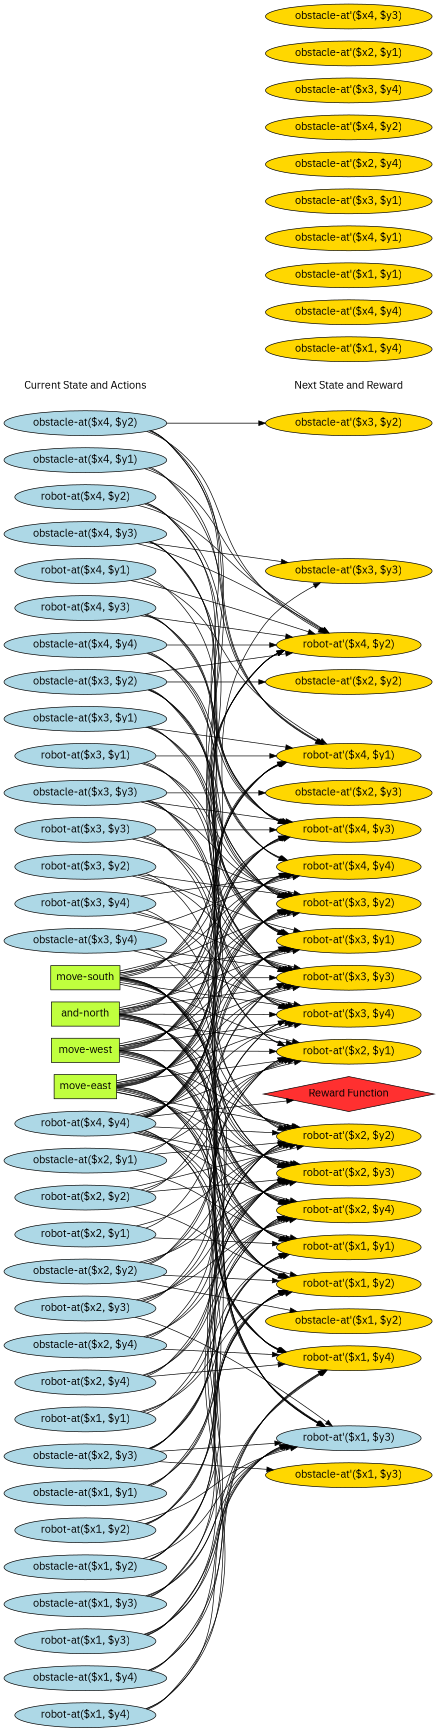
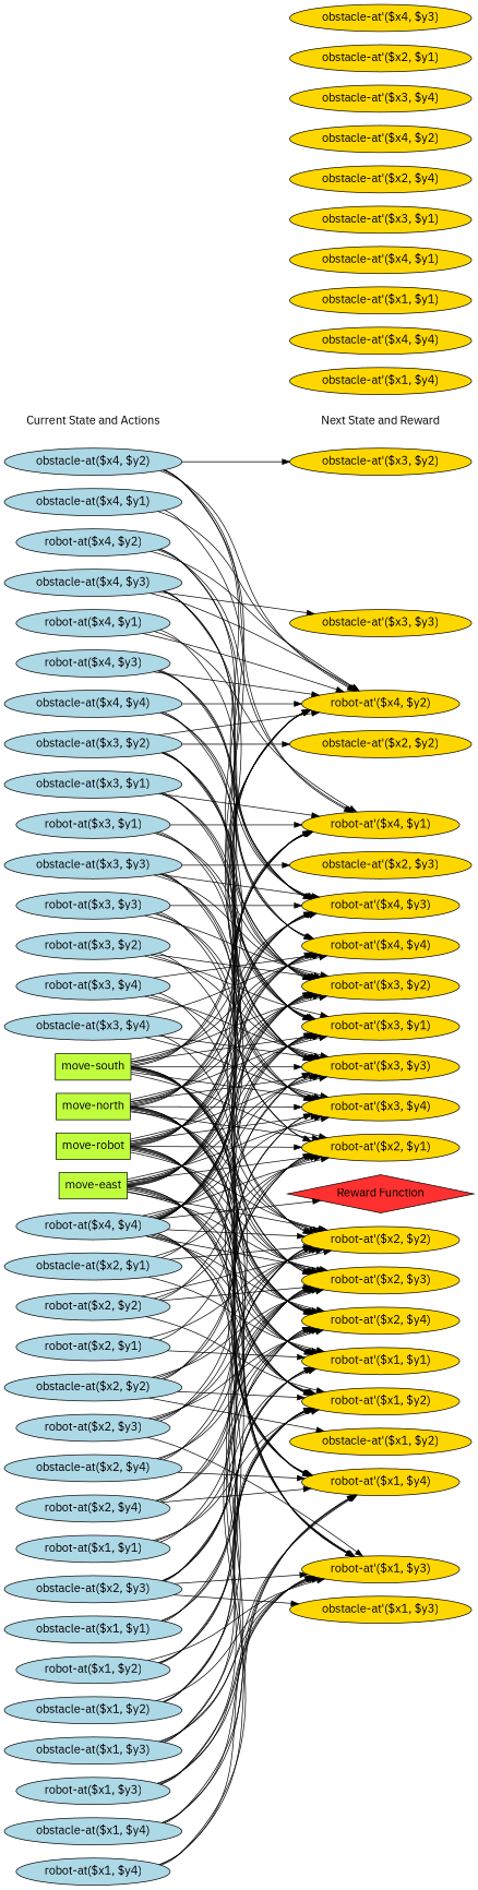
  digraph {
    fontname="IBM Plex Sans"
    fontsize=16
    rankdir=LR
    ranksep=2.00
    node [color=black fillcolor=lightblue fontname="IBM Plex Sans" fontsize=16 shape=ellipse style=filled]
    edge [color=black fontname="IBM Plex Sans" style=solid]
    "obstacle-at($x3, $y2)" [height=0.51069 width=2.9856]
    "obstacle-at($x4, $y3)" [height=0.51069 width=2.9856]
    "robot-at($x4, $y2)" [height=0.51069 width=2.6517]
    "obstacle-at($x2, $y1)" [height=0.51069 width=2.9856]
    "move-east" [fillcolor=olivedrab1 height=0.5 shape=box width=1.1389]
    "robot-at($x2, $y3)" [height=0.51069 width=2.6517]
-   "move-north" [fillcolor=olivedrab1 height=0.5 shape=box width=1.2778 label="and-north"]
+   "move-north" [fillcolor=olivedrab1 height=0.5 shape=box width=1.2778]
    "robot-at($x3, $y4)" [height=0.51069 width=2.6517]
    "robot-at($x1, $y2)" [height=0.51069 width=2.6517]
    "obstacle-at($x1, $y3)" [height=0.51069 width=2.9856]
    "obstacle-at($x3, $y1)" [height=0.51069 width=2.9856]
    "obstacle-at($x2, $y2)" [height=0.51069 width=2.9856]
    "obstacle-at($x4, $y4)" [height=0.51069 width=2.9856]
    "robot-at($x4, $y1)" [height=0.51069 width=2.6517]
    "robot-at($x2, $y4)" [height=0.51069 width=2.6517]
    "robot-at($x3, $y3)" [height=0.51069 width=2.6517]
    "move-south" [fillcolor=olivedrab1 height=0.5 shape=box width=1.2917]
    "obstacle-at($x1, $y4)" [height=0.51069 width=2.9856]
    "robot-at($x1, $y1)" [height=0.51069 width=2.6517]
    "obstacle-at($x2, $y3)" [height=0.51069 width=2.9856]
    "obstacle-at($x4, $y1)" [height=0.51069 width=2.9856]
    "robot-at($x4, $y4)" [height=0.51069 width=2.6517]
    "Current State and Actions" [fillcolor=white height=0.5 shape=plaintext style=bold width=2.5139]
    "obstacle-at($x3, $y4)" [height=0.51069 width=2.9856]
    "robot-at($x3, $y2)" [height=0.51069 width=2.6517]
    "robot-at($x2, $y1)" [height=0.51069 width=2.6517]
-   "move-west" [fillcolor=olivedrab1 height=0.5 shape=box width=1.1944]
+   "move-west" [fillcolor=olivedrab1 height=0.5 shape=box width=1.1944 label="move-robot"]
    "obstacle-at($x1, $y1)" [height=0.51069 width=2.9856]
    "robot-at($x1, $y4)" [height=0.51069 width=2.6517]
    "obstacle-at($x2, $y4)" [height=0.51069 width=2.9856]
    "obstacle-at($x4, $y2)" [height=0.51069 width=2.9856]
    "robot-at($x4, $y3)" [height=0.51069 width=2.6517]
    "obstacle-at($x3, $y3)" [height=0.51069 width=2.9856]
    "robot-at($x3, $y1)" [height=0.51069 width=2.6517]
    "robot-at($x2, $y2)" [height=0.51069 width=2.6517]
    "robot-at($x1, $y3)" [height=0.51069 width=2.6517]
    "obstacle-at($x1, $y2)" [height=0.51069 width=2.9856]
    "obstacle-at'($x3, $y3)" [fillcolor=gold1 height=0.51069 width=3.0445]
    "robot-at'($x1, $y2)" [fillcolor=gold1 height=0.51069 width=2.7106]
    "obstacle-at'($x2, $y2)" [fillcolor=gold1 height=0.51069 width=3.0445]
    "obstacle-at'($x1, $y4)" [fillcolor=gold1 height=0.51069 width=3.0445]
    "robot-at'($x2, $y3)" [fillcolor=gold1 height=0.51069 width=2.7106]
    "robot-at'($x4, $y1)" [fillcolor=gold1 height=0.51069 width=2.7106]
    "Next State and Reward" [fillcolor=white height=0.5 shape=plaintext style=bold width=2.25]
    "Reward Function" [fillcolor=firebrick1 height=0.72222 shape=diamond width=3.5278]
    "obstacle-at'($x4, $y4)" [fillcolor=gold1 height=0.51069 width=3.0445]
    "robot-at'($x3, $y4)" [fillcolor=gold1 height=0.51069 width=2.7106]
    "obstacle-at'($x3, $y2)" [fillcolor=gold1 height=0.51069 width=3.0445]
    "obstacle-at'($x2, $y3)" [fillcolor=gold1 height=0.51069 width=3.0445]
    "robot-at'($x1, $y1)" [fillcolor=gold1 height=0.51069 width=2.7106]
    "obstacle-at'($x1, $y1)" [fillcolor=gold1 height=0.51069 width=3.0445]
    "robot-at'($x2, $y4)" [fillcolor=gold1 height=0.51069 width=2.7106]
    "robot-at'($x4, $y2)" [fillcolor=gold1 height=0.51069 width=2.7106]
    "robot-at'($x3, $y3)" [fillcolor=gold1 height=0.51069 width=2.7106]
    "obstacle-at'($x4, $y1)" [fillcolor=gold1 height=0.51069 width=3.0445]
    "obstacle-at'($x3, $y1)" [fillcolor=gold1 height=0.51069 width=3.0445]
    "robot-at'($x1, $y4)" [fillcolor=gold1 height=0.51069 width=2.7106]
    "obstacle-at'($x2, $y4)" [fillcolor=gold1 height=0.51069 width=3.0445]
    "robot-at'($x3, $y2)" [fillcolor=gold1 height=0.51069 width=2.7106]
    "obstacle-at'($x1, $y2)" [fillcolor=gold1 height=0.51069 width=3.0445]
    "robot-at'($x4, $y3)" [fillcolor=gold1 height=0.51069 width=2.7106]
    "robot-at'($x2, $y1)" [fillcolor=gold1 height=0.51069 width=2.7106]
    "obstacle-at'($x4, $y2)" [fillcolor=gold1 height=0.51069 width=3.0445]
    "obstacle-at'($x3, $y4)" [fillcolor=gold1 height=0.51069 width=3.0445]
-   "robot-at'($x1, $y3)" [height=0.51069 width=2.7106]
+   "robot-at'($x1, $y3)" [fillcolor=gold1 height=0.51069 width=2.7106]
    "obstacle-at'($x2, $y1)" [fillcolor=gold1 height=0.51069 width=3.0445]
    "robot-at'($x3, $y1)" [fillcolor=gold1 height=0.51069 width=2.7106]
    "robot-at'($x2, $y2)" [fillcolor=gold1 height=0.51069 width=2.7106]
    "obstacle-at'($x1, $y3)" [fillcolor=gold1 height=0.51069 width=3.0445]
    "robot-at'($x4, $y4)" [fillcolor=gold1 height=0.51069 width=2.7106]
    "obstacle-at'($x4, $y3)" [fillcolor=gold1 height=0.51069 width=3.0445]
    subgraph sub_1 {
      rank=same
      "obstacle-at($x3, $y2)"
      "obstacle-at($x4, $y3)"
      "robot-at($x4, $y2)"
      "obstacle-at($x2, $y1)"
      "move-east"
      "robot-at($x2, $y3)"
      "move-north"
      "robot-at($x3, $y4)"
      "robot-at($x1, $y2)"
      "obstacle-at($x1, $y3)"
      "obstacle-at($x3, $y1)"
      "obstacle-at($x2, $y2)"
      "obstacle-at($x4, $y4)"
      "robot-at($x4, $y1)"
      "robot-at($x2, $y4)"
      "robot-at($x3, $y3)"
      "move-south"
      "obstacle-at($x1, $y4)"
      "robot-at($x1, $y1)"
      "obstacle-at($x2, $y3)"
      "obstacle-at($x4, $y1)"
      "robot-at($x4, $y4)"
      "Current State and Actions"
      "obstacle-at($x3, $y4)"
      "robot-at($x3, $y2)"
      "robot-at($x2, $y1)"
      "move-west"
      "obstacle-at($x1, $y1)"
      "robot-at($x1, $y4)"
      "obstacle-at($x2, $y4)"
      "obstacle-at($x4, $y2)"
      "robot-at($x4, $y3)"
      "obstacle-at($x3, $y3)"
      "robot-at($x3, $y1)"
      "robot-at($x2, $y2)"
      "robot-at($x1, $y3)"
      "obstacle-at($x1, $y2)"
    }
    subgraph sub_2 {
      rank=same
      "obstacle-at'($x3, $y3)"
      "robot-at'($x1, $y2)"
      "obstacle-at'($x2, $y2)"
      "obstacle-at'($x1, $y4)"
      "robot-at'($x2, $y3)"
      "robot-at'($x4, $y1)"
      "Next State and Reward"
      "Reward Function"
      "obstacle-at'($x4, $y4)"
      "robot-at'($x3, $y4)"
      "obstacle-at'($x3, $y2)"
      "obstacle-at'($x2, $y3)"
      "robot-at'($x1, $y1)"
      "obstacle-at'($x1, $y1)"
      "robot-at'($x2, $y4)"
      "robot-at'($x4, $y2)"
      "robot-at'($x3, $y3)"
      "obstacle-at'($x4, $y1)"
      "obstacle-at'($x3, $y1)"
      "robot-at'($x1, $y4)"
      "obstacle-at'($x2, $y4)"
      "robot-at'($x3, $y2)"
      "obstacle-at'($x1, $y2)"
      "robot-at'($x4, $y3)"
      "robot-at'($x2, $y1)"
      "obstacle-at'($x4, $y2)"
      "obstacle-at'($x3, $y4)"
      "robot-at'($x1, $y3)"
      "obstacle-at'($x2, $y1)"
      "robot-at'($x3, $y1)"
      "robot-at'($x2, $y2)"
      "obstacle-at'($x1, $y3)"
      "robot-at'($x4, $y4)"
      "obstacle-at'($x4, $y3)"
    }
    "obstacle-at($x3, $y2)" -> "obstacle-at'($x2, $y2)"
    "obstacle-at($x3, $y2)" -> "robot-at'($x4, $y2)"
    "obstacle-at($x3, $y2)" -> "robot-at'($x3, $y3)"
    "obstacle-at($x3, $y2)" -> "robot-at'($x3, $y2)"
    "obstacle-at($x3, $y2)" -> "robot-at'($x3, $y1)"
    "obstacle-at($x3, $y2)" -> "robot-at'($x2, $y2)"
    "obstacle-at($x4, $y3)" -> "obstacle-at'($x3, $y3)"
    "obstacle-at($x4, $y3)" -> "robot-at'($x4, $y2)"
    "obstacle-at($x4, $y3)" -> "robot-at'($x3, $y3)"
    "obstacle-at($x4, $y3)" -> "robot-at'($x4, $y3)"
    "obstacle-at($x4, $y3)" -> "robot-at'($x4, $y4)"
    "robot-at($x4, $y2)" -> "robot-at'($x4, $y1)"
    "robot-at($x4, $y2)" -> "robot-at'($x4, $y2)"
    "robot-at($x4, $y2)" -> "robot-at'($x3, $y2)"
    "robot-at($x4, $y2)" -> "robot-at'($x4, $y3)"
    "obstacle-at($x2, $y1)" -> "robot-at'($x1, $y1)"
    "obstacle-at($x2, $y1)" -> "robot-at'($x2, $y1)"
    "obstacle-at($x2, $y1)" -> "robot-at'($x3, $y1)"
    "obstacle-at($x2, $y1)" -> "robot-at'($x2, $y2)"
    "move-east" -> "robot-at'($x1, $y2)"
    "move-east" -> "robot-at'($x2, $y3)"
    "move-east" -> "robot-at'($x4, $y1)"
    "move-east" -> "robot-at'($x3, $y4)"
    "move-east" -> "robot-at'($x1, $y1)"
    "move-east" -> "robot-at'($x2, $y4)"
    "move-east" -> "robot-at'($x4, $y2)"
    "move-east" -> "robot-at'($x3, $y3)"
    "move-east" -> "robot-at'($x1, $y4)"
    "move-east" -> "robot-at'($x3, $y2)"
    "move-east" -> "robot-at'($x4, $y3)"
    "move-east" -> "robot-at'($x2, $y1)"
    "move-east" -> "robot-at'($x1, $y3)"
    "move-east" -> "robot-at'($x3, $y1)"
    "move-east" -> "robot-at'($x2, $y2)"
    "move-east" -> "robot-at'($x4, $y4)"
    "robot-at($x2, $y3)" -> "robot-at'($x2, $y3)"
    "robot-at($x2, $y3)" -> "robot-at'($x2, $y4)"
    "robot-at($x2, $y3)" -> "robot-at'($x3, $y3)"
    "robot-at($x2, $y3)" -> "robot-at'($x1, $y3)"
    "robot-at($x2, $y3)" -> "robot-at'($x2, $y2)"
    "move-north" -> "robot-at'($x1, $y2)"
    "move-north" -> "robot-at'($x2, $y3)"
    "move-north" -> "robot-at'($x4, $y1)"
    "move-north" -> "robot-at'($x3, $y4)"
    "move-north" -> "robot-at'($x1, $y1)"
    "move-north" -> "robot-at'($x2, $y4)"
    "move-north" -> "robot-at'($x4, $y2)"
    "move-north" -> "robot-at'($x3, $y3)"
    "move-north" -> "robot-at'($x1, $y4)"
    "move-north" -> "robot-at'($x3, $y2)"
    "move-north" -> "robot-at'($x4, $y3)"
    "move-north" -> "robot-at'($x2, $y1)"
    "move-north" -> "robot-at'($x1, $y3)"
    "move-north" -> "robot-at'($x3, $y1)"
    "move-north" -> "robot-at'($x2, $y2)"
    "move-north" -> "robot-at'($x4, $y4)"
    "robot-at($x3, $y4)" -> "robot-at'($x3, $y4)"
    "robot-at($x3, $y4)" -> "robot-at'($x2, $y4)"
    "robot-at($x3, $y4)" -> "robot-at'($x3, $y3)"
    "robot-at($x3, $y4)" -> "robot-at'($x4, $y4)"
    "robot-at($x1, $y2)" -> "robot-at'($x1, $y2)"
    "robot-at($x1, $y2)" -> "robot-at'($x1, $y1)"
    "robot-at($x1, $y2)" -> "robot-at'($x1, $y3)"
    "robot-at($x1, $y2)" -> "robot-at'($x2, $y2)"
    "obstacle-at($x1, $y3)" -> "robot-at'($x1, $y2)"
    "obstacle-at($x1, $y3)" -> "robot-at'($x2, $y3)"
    "obstacle-at($x1, $y3)" -> "robot-at'($x1, $y4)"
    "obstacle-at($x1, $y3)" -> "robot-at'($x1, $y3)"
    "obstacle-at($x3, $y1)" -> "robot-at'($x4, $y1)"
    "obstacle-at($x3, $y1)" -> "robot-at'($x3, $y2)"
    "obstacle-at($x3, $y1)" -> "robot-at'($x2, $y1)"
    "obstacle-at($x3, $y1)" -> "robot-at'($x3, $y1)"
    "obstacle-at($x2, $y2)" -> "robot-at'($x1, $y2)"
    "obstacle-at($x2, $y2)" -> "robot-at'($x2, $y3)"
    "obstacle-at($x2, $y2)" -> "robot-at'($x3, $y2)"
    "obstacle-at($x2, $y2)" -> "obstacle-at'($x1, $y2)"
    "obstacle-at($x2, $y2)" -> "robot-at'($x2, $y1)"
    "obstacle-at($x2, $y2)" -> "robot-at'($x2, $y2)"
    "obstacle-at($x4, $y4)" -> "robot-at'($x3, $y4)"
    "obstacle-at($x4, $y4)" -> "robot-at'($x4, $y2)"
    "obstacle-at($x4, $y4)" -> "robot-at'($x4, $y3)"
    "obstacle-at($x4, $y4)" -> "robot-at'($x4, $y4)"
    "robot-at($x4, $y1)" -> "robot-at'($x4, $y1)"
    "robot-at($x4, $y1)" -> "robot-at'($x4, $y2)"
    "robot-at($x4, $y1)" -> "robot-at'($x3, $y1)"
    "robot-at($x2, $y4)" -> "robot-at'($x2, $y3)"
    "robot-at($x2, $y4)" -> "robot-at'($x3, $y4)"
    "robot-at($x2, $y4)" -> "robot-at'($x2, $y4)"
    "robot-at($x2, $y4)" -> "robot-at'($x1, $y4)"
    "robot-at($x3, $y3)" -> "robot-at'($x2, $y3)"
    "robot-at($x3, $y3)" -> "robot-at'($x3, $y4)"
    "robot-at($x3, $y3)" -> "robot-at'($x3, $y3)"
    "robot-at($x3, $y3)" -> "robot-at'($x3, $y2)"
    "robot-at($x3, $y3)" -> "robot-at'($x4, $y3)"
    "move-south" -> "robot-at'($x1, $y2)"
    "move-south" -> "robot-at'($x2, $y3)"
    "move-south" -> "robot-at'($x4, $y1)"
    "move-south" -> "robot-at'($x3, $y4)"
    "move-south" -> "robot-at'($x1, $y1)"
    "move-south" -> "robot-at'($x2, $y4)"
-   "move-south" -> "obstacle-at'($x3, $y3)"
+   "move-south" -> "robot-at'($x4, $y2)"
    "move-south" -> "robot-at'($x3, $y3)"
    "move-south" -> "robot-at'($x1, $y4)"
    "move-south" -> "robot-at'($x3, $y2)"
    "move-south" -> "robot-at'($x4, $y3)"
    "move-south" -> "robot-at'($x2, $y1)"
    "move-south" -> "robot-at'($x1, $y3)"
    "move-south" -> "robot-at'($x3, $y1)"
    "move-south" -> "robot-at'($x2, $y2)"
    "move-south" -> "robot-at'($x4, $y4)"
    "obstacle-at($x1, $y4)" -> "robot-at'($x2, $y4)"
    "obstacle-at($x1, $y4)" -> "robot-at'($x1, $y4)"
    "obstacle-at($x1, $y4)" -> "robot-at'($x1, $y3)"
    "robot-at($x1, $y1)" -> "robot-at'($x1, $y2)"
    "robot-at($x1, $y1)" -> "robot-at'($x1, $y1)"
    "robot-at($x1, $y1)" -> "robot-at'($x2, $y1)"
    "obstacle-at($x2, $y3)" -> "robot-at'($x2, $y3)"
    "obstacle-at($x2, $y3)" -> "robot-at'($x2, $y4)"
    "obstacle-at($x2, $y3)" -> "robot-at'($x3, $y3)"
    "obstacle-at($x2, $y3)" -> "robot-at'($x1, $y3)"
    "obstacle-at($x2, $y3)" -> "robot-at'($x2, $y2)"
    "obstacle-at($x2, $y3)" -> "obstacle-at'($x1, $y3)"
-   "obstacle-at($x4, $y1)" -> "robot-at'($x4, $y1)"
    "obstacle-at($x4, $y1)" -> "robot-at'($x4, $y2)"
    "obstacle-at($x4, $y1)" -> "robot-at'($x3, $y1)"
    "robot-at($x4, $y4)" -> "robot-at'($x1, $y2)"
    "robot-at($x4, $y4)" -> "robot-at'($x2, $y3)"
    "robot-at($x4, $y4)" -> "robot-at'($x4, $y1)"
    "robot-at($x4, $y4)" -> "Reward Function" [color="" style=""]
    "robot-at($x4, $y4)" -> "robot-at'($x3, $y4)"
    "robot-at($x4, $y4)" -> "robot-at'($x1, $y1)"
    "robot-at($x4, $y4)" -> "robot-at'($x2, $y4)"
    "robot-at($x4, $y4)" -> "robot-at'($x4, $y2)"
    "robot-at($x4, $y4)" -> "robot-at'($x3, $y3)"
    "robot-at($x4, $y4)" -> "robot-at'($x1, $y4)"
    "robot-at($x4, $y4)" -> "robot-at'($x3, $y2)"
    "robot-at($x4, $y4)" -> "robot-at'($x4, $y3)"
    "robot-at($x4, $y4)" -> "robot-at'($x2, $y1)"
    "robot-at($x4, $y4)" -> "robot-at'($x1, $y3)"
    "robot-at($x4, $y4)" -> "robot-at'($x3, $y1)"
    "robot-at($x4, $y4)" -> "robot-at'($x2, $y2)"
    "robot-at($x4, $y4)" -> "robot-at'($x4, $y4)"
    "Current State and Actions" -> "Next State and Reward" [style=invis]
    "obstacle-at($x3, $y4)" -> "robot-at'($x3, $y4)"
    "obstacle-at($x3, $y4)" -> "robot-at'($x2, $y4)"
    "obstacle-at($x3, $y4)" -> "robot-at'($x3, $y3)"
    "obstacle-at($x3, $y4)" -> "robot-at'($x4, $y4)"
    "robot-at($x3, $y2)" -> "robot-at'($x3, $y3)"
    "robot-at($x3, $y2)" -> "robot-at'($x3, $y2)"
    "robot-at($x3, $y2)" -> "robot-at'($x3, $y1)"
    "robot-at($x3, $y2)" -> "robot-at'($x2, $y2)"
    "robot-at($x2, $y1)" -> "robot-at'($x1, $y1)"
    "robot-at($x2, $y1)" -> "robot-at'($x3, $y1)"
    "robot-at($x2, $y1)" -> "robot-at'($x2, $y2)"
    "move-west" -> "robot-at'($x1, $y2)"
    "move-west" -> "robot-at'($x2, $y3)"
    "move-west" -> "robot-at'($x4, $y1)"
    "move-west" -> "robot-at'($x3, $y4)"
    "move-west" -> "robot-at'($x1, $y1)"
    "move-west" -> "robot-at'($x2, $y4)"
    "move-west" -> "robot-at'($x4, $y2)"
    "move-west" -> "robot-at'($x3, $y3)"
    "move-west" -> "robot-at'($x1, $y4)"
    "move-west" -> "robot-at'($x3, $y2)"
    "move-west" -> "robot-at'($x4, $y3)"
    "move-west" -> "robot-at'($x2, $y1)"
    "move-west" -> "robot-at'($x1, $y3)"
    "move-west" -> "robot-at'($x3, $y1)"
    "move-west" -> "robot-at'($x2, $y2)"
    "move-west" -> "robot-at'($x4, $y4)"
    "obstacle-at($x1, $y1)" -> "robot-at'($x1, $y2)"
    "obstacle-at($x1, $y1)" -> "robot-at'($x1, $y1)"
    "obstacle-at($x1, $y1)" -> "robot-at'($x2, $y1)"
    "robot-at($x1, $y4)" -> "robot-at'($x2, $y4)"
    "robot-at($x1, $y4)" -> "robot-at'($x1, $y4)"
    "robot-at($x1, $y4)" -> "robot-at'($x1, $y3)"
    "obstacle-at($x2, $y4)" -> "robot-at'($x2, $y3)"
    "obstacle-at($x2, $y4)" -> "robot-at'($x3, $y4)"
    "obstacle-at($x2, $y4)" -> "robot-at'($x2, $y4)"
    "obstacle-at($x2, $y4)" -> "robot-at'($x1, $y4)"
    "obstacle-at($x4, $y2)" -> "robot-at'($x4, $y1)"
    "obstacle-at($x4, $y2)" -> "obstacle-at'($x3, $y2)"
    "obstacle-at($x4, $y2)" -> "robot-at'($x4, $y2)"
    "obstacle-at($x4, $y2)" -> "robot-at'($x3, $y2)"
    "obstacle-at($x4, $y2)" -> "robot-at'($x4, $y3)"
    "robot-at($x4, $y3)" -> "robot-at'($x4, $y2)"
    "robot-at($x4, $y3)" -> "robot-at'($x3, $y3)"
    "robot-at($x4, $y3)" -> "robot-at'($x4, $y3)"
    "robot-at($x4, $y3)" -> "robot-at'($x4, $y4)"
    "obstacle-at($x3, $y3)" -> "robot-at'($x2, $y3)"
    "obstacle-at($x3, $y3)" -> "robot-at'($x3, $y4)"
    "obstacle-at($x3, $y3)" -> "obstacle-at'($x2, $y3)"
    "obstacle-at($x3, $y3)" -> "robot-at'($x3, $y3)"
    "obstacle-at($x3, $y3)" -> "robot-at'($x3, $y2)"
    "obstacle-at($x3, $y3)" -> "robot-at'($x4, $y3)"
    "robot-at($x3, $y1)" -> "robot-at'($x4, $y1)"
    "robot-at($x3, $y1)" -> "robot-at'($x3, $y2)"
    "robot-at($x3, $y1)" -> "robot-at'($x2, $y1)"
    "robot-at($x3, $y1)" -> "robot-at'($x3, $y1)"
    "robot-at($x2, $y2)" -> "robot-at'($x1, $y2)"
    "robot-at($x2, $y2)" -> "robot-at'($x2, $y3)"
    "robot-at($x2, $y2)" -> "robot-at'($x3, $y2)"
    "robot-at($x2, $y2)" -> "robot-at'($x2, $y1)"
    "robot-at($x2, $y2)" -> "robot-at'($x2, $y2)"
    "robot-at($x1, $y3)" -> "robot-at'($x1, $y2)"
    "robot-at($x1, $y3)" -> "robot-at'($x2, $y3)"
    "robot-at($x1, $y3)" -> "robot-at'($x1, $y4)"
    "robot-at($x1, $y3)" -> "robot-at'($x1, $y3)"
    "obstacle-at($x1, $y2)" -> "robot-at'($x1, $y2)"
    "obstacle-at($x1, $y2)" -> "robot-at'($x1, $y1)"
    "obstacle-at($x1, $y2)" -> "robot-at'($x1, $y3)"
    "obstacle-at($x1, $y2)" -> "robot-at'($x2, $y2)"
  }
